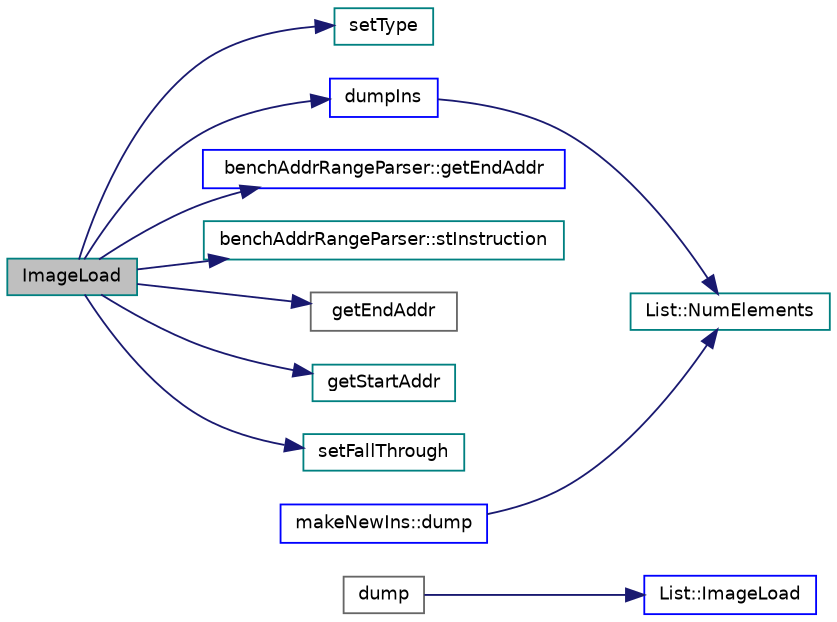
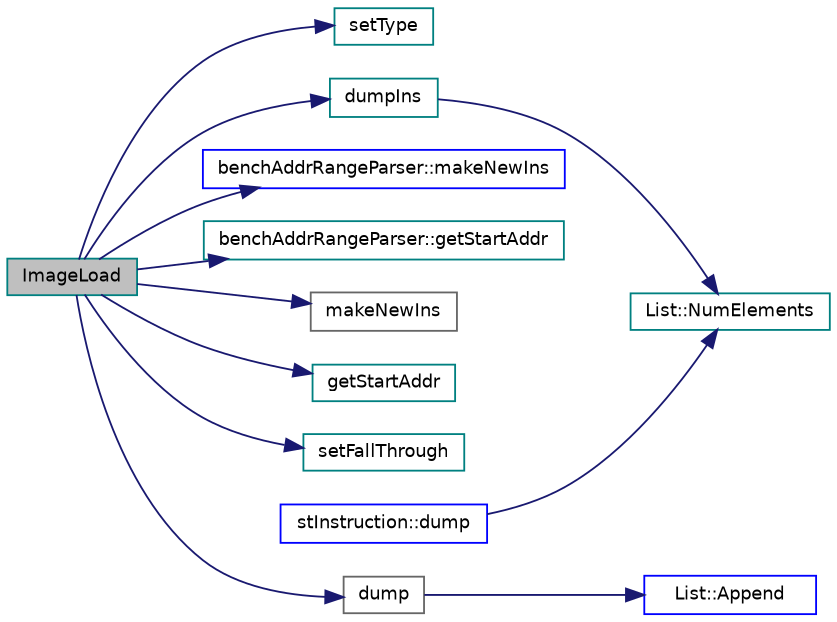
  digraph {
    rankdir=LR
    node [color=teal fillcolor=white fontname=Helvetica fontsize=10 shape=record style=filled]
    edge [color=midnightblue fontname=Helvetica fontsize=10 labelfontname=Helvetica labelfontsize=10 style=solid]
    n1 [fillcolor=grey75 fontcolor=black height=0.2 label=ImageLoad width=0.4]
-   n2 [color=blue height=0.2 label=dumpIns width=0.4]
-   n3 [color=blue height=0.2 label="benchAddrRangeParser::getEndAddr" width=0.4]
-   n4 [height=0.2 label="benchAddrRangeParser::stInstruction" width=0.4]
-   n5 [color=gray40 height=0.2 label=getEndAddr width=0.4]
+   n2 [height=0.2 label=dumpIns width=0.4]
+   n3 [color=blue height=0.2 label="benchAddrRangeParser::makeNewIns" width=0.4]
+   n4 [height=0.2 label="benchAddrRangeParser::getStartAddr" width=0.4]
+   n5 [color=gray40 height=0.2 label=makeNewIns width=0.4]
    n6 [height=0.2 label=getStartAddr width=0.4]
    n7 [height=0.2 label=setFallThrough width=0.4]
    n8 [color=gray40 height=0.2 label=dump width=0.4]
    n9 [height=0.2 label=setType width=0.4]
    n10 [height=0.2 label="List::NumElements" width=0.4]
-   n11 [color=blue height=0.2 label="List::ImageLoad" width=0.4]
-   n12 [color=blue height=0.2 label="makeNewIns::dump" width=0.4]
+   n11 [color=blue height=0.2 label="List::Append" width=0.4]
+   n12 [color=blue height=0.2 label="stInstruction::dump" width=0.4]
    n1 -> n2
    n1 -> n3
    n1 -> n4
    n1 -> n5
    n1 -> n6
    n1 -> n7
+   n1 -> n8
    n1 -> n9
    n2 -> n10
    n8 -> n11
    n12 -> n10
  }
